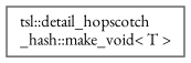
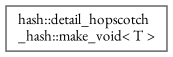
  digraph {
    rankdir=LR
    fontname="EB Garamond"
-   n1 [color=grey40 fillcolor=white fontname="EB Garamond" fontsize=10 height=0.2 label="tsl::detail_hopscotch\l_hash::make_void\< T \>" shape=box style=filled width=0.4]
+   n1 [color=grey40 fillcolor=white fontname="EB Garamond" fontsize=10 height=0.2 label="hash::detail_hopscotch\l_hash::make_void\< T \>" shape=box style=filled width=0.4]
  }
